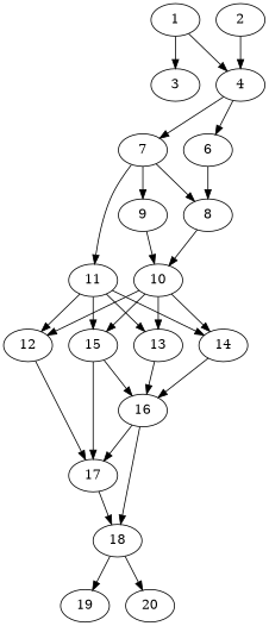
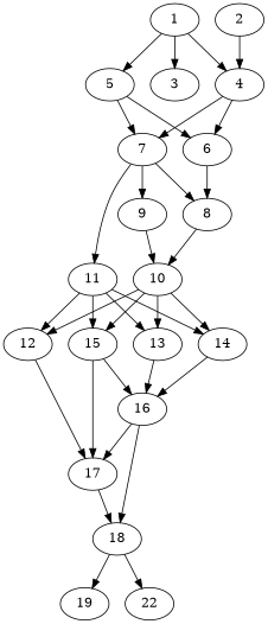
  digraph {
    node [alpha=0.14]
    1 [alpha=0.10 expect_size=41335808]
    3 [alpha=0.03 expect_size=42971136]
    4 [alpha=0.04 expect_size=46007296]
+   5 [alpha=0.20 expect_size=13090816]
    6 [alpha=0.12 expect_size=44628992]
    7 [alpha=0.20 expect_size=35707904]
    8 [expect_size=38411264]
    9 [alpha=0.00 expect_size=47485952]
    11 [expect_size=24504320]
    2 [alpha=0.19 expect_size=27016192]
    10 [alpha=0.02 expect_size=44269568]
    12 [alpha=0.00 expect_size=48290816]
    13 [alpha=0.03 expect_size=45953024]
    14 [alpha=0.11 expect_size=52329472]
    15 [expect_size=13807616]
    17 [alpha=0.09 expect_size=41183232]
    16 [alpha=0.13 expect_size=13342720]
    18 [alpha=0.15 expect_size=40148992]
    19 [alpha=0.09 expect_size=25208832]
-   20 [alpha=0.12 expect_size=25773056]
+   20 [alpha=0.12 expect_size=25773056 label=22]
    1 -> 3
    1 -> 4
+   1 -> 5
    4 -> 6
    4 -> 7
+   5 -> 6
+   5 -> 7
    6 -> 8
    7 -> 8
    7 -> 9
    7 -> 11
    8 -> 10
    9 -> 10
    11 -> 12
    11 -> 13
    11 -> 14
    11 -> 15
    2 -> 4
    10 -> 12
    10 -> 13
    10 -> 14
    10 -> 15
    12 -> 17
    13 -> 16
    14 -> 16
    15 -> 17
    15 -> 16
    17 -> 18
    16 -> 17
    16 -> 18
    18 -> 19
    18 -> 20
  }
